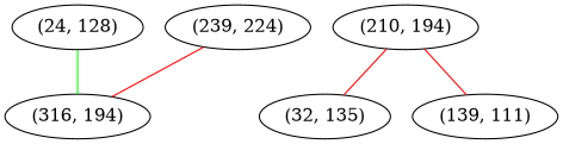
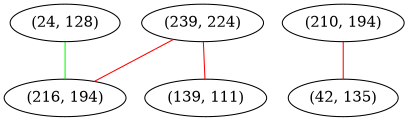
  graph {
    edge [color=red weight=1]
    n1 [label="(24, 128)"]
-   "(216, 194)" [label="(316, 194)"]
+   "(216, 194)"
    "(210, 194)"
-   "(32, 135)"
+   "(32, 135)" [label="(42, 135)"]
    "(139, 111)"
    "(239, 224)"
    n1 -- "(216, 194)" [color=green weight=2]
    "(210, 194)" -- "(32, 135)"
-   "(210, 194)" -- "(139, 111)"
+   "(239, 224)" -- "(139, 111)"
    "(239, 224)" -- "(216, 194)"
  }
